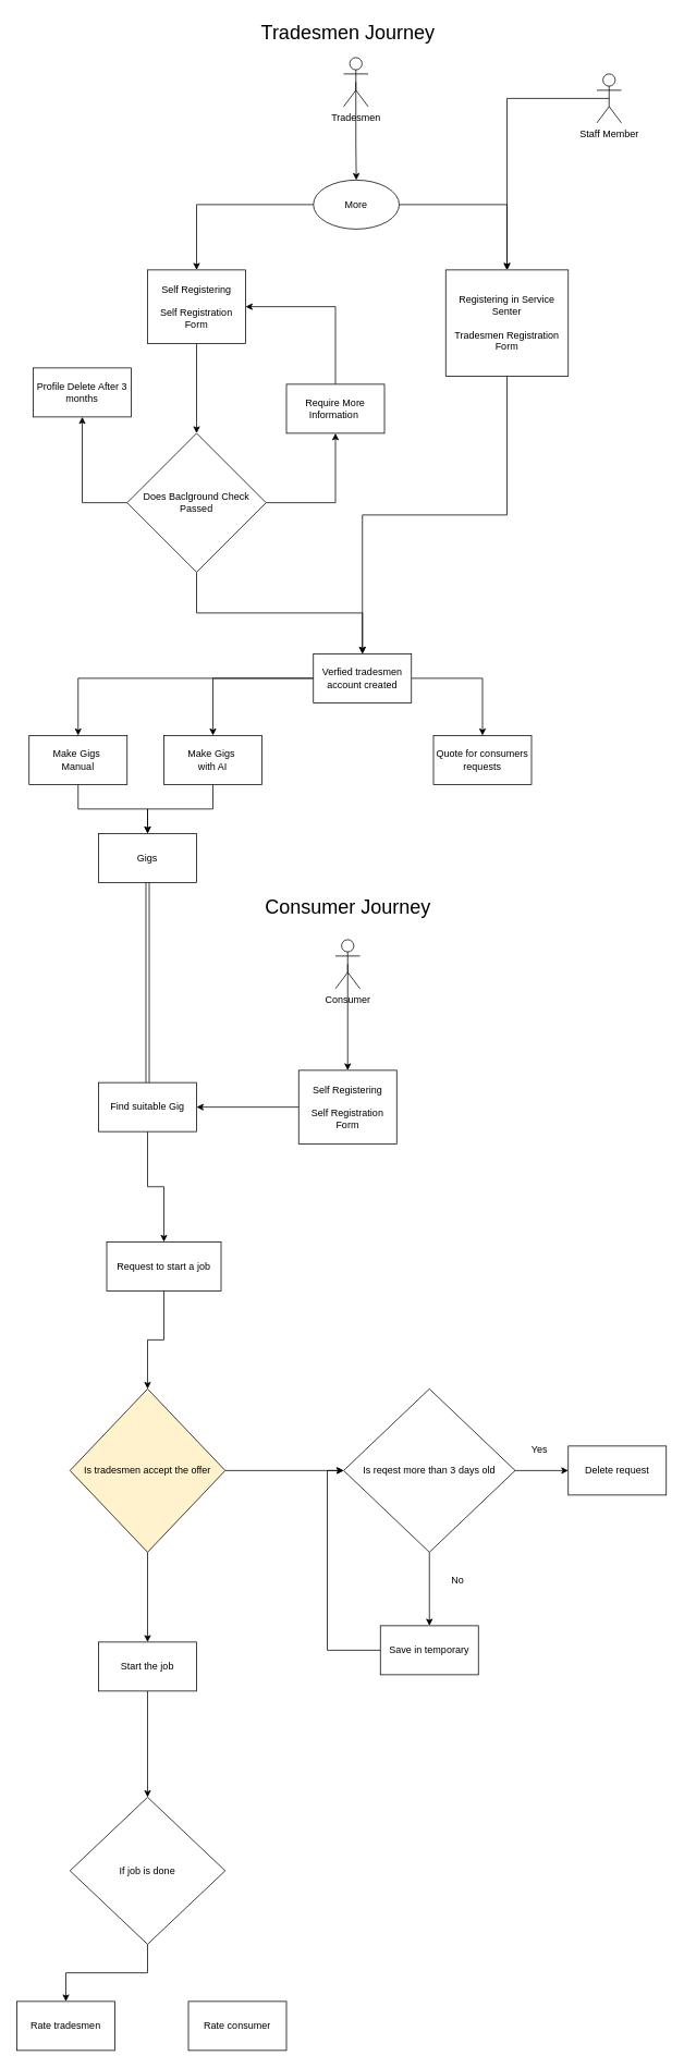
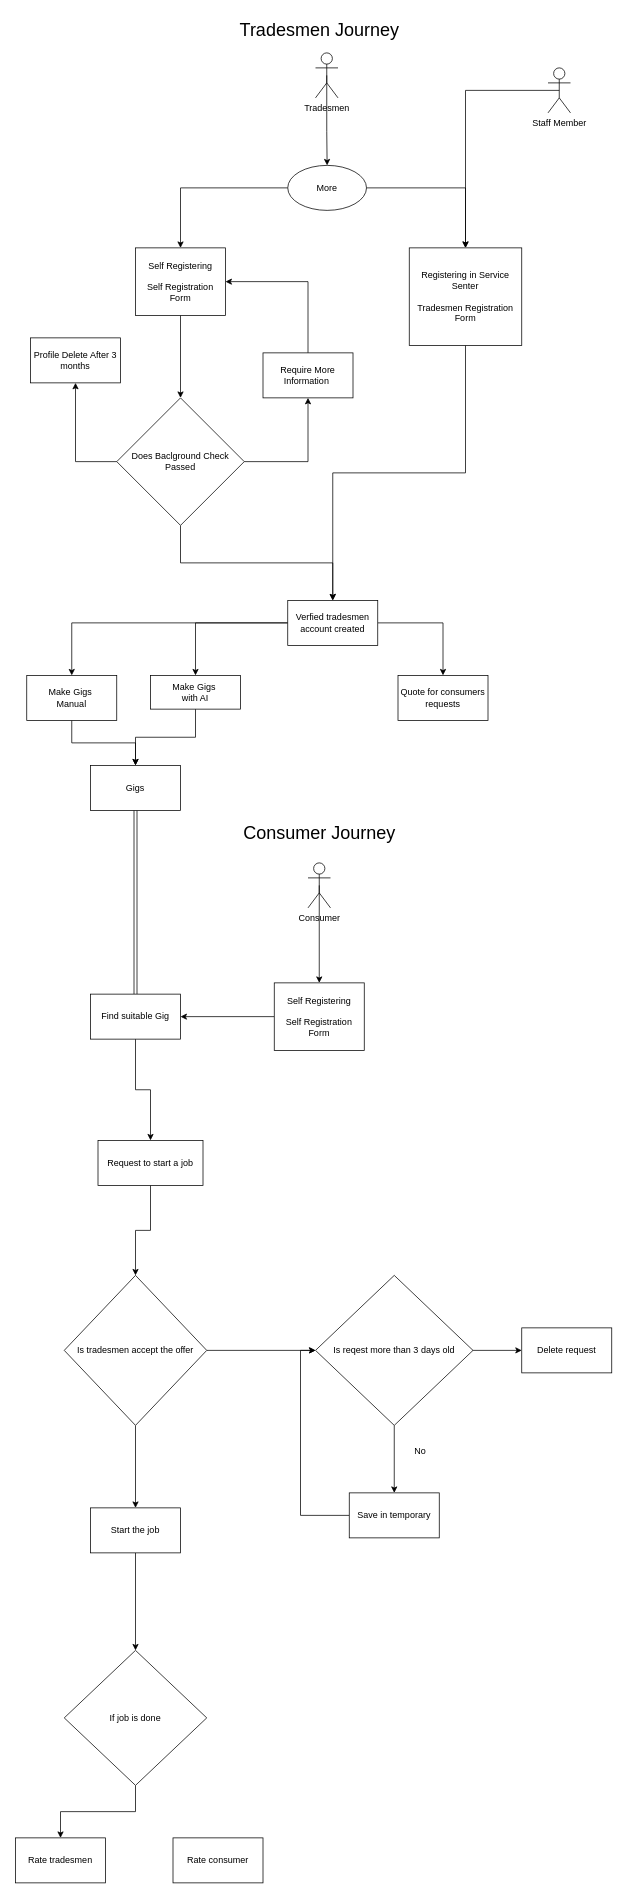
  <mxCell id="0" />
  <mxCell id="1" parent="0" />
  <mxCell id="2" value="Tradesmen Journey" style="text;html=1;align=center;verticalAlign=middle;resizable=0;points=[];autosize=1;strokeColor=none;fillColor=none;fontSize=24;" vertex="1" parent="1"><mxGeometry x="305" y="20" width="240" height="40" as="geometry" /></mxCell>
  <mxCell id="3" style="edgeStyle=orthogonalEdgeStyle;rounded=0;orthogonalLoop=1;jettySize=auto;html=1;exitX=0;exitY=0.5;exitDx=0;exitDy=0;entryX=0.5;entryY=0;entryDx=0;entryDy=0;" edge="1" parent="1" source="5" target="7"><mxGeometry relative="1" as="geometry" /></mxCell>
  <mxCell id="4" style="edgeStyle=orthogonalEdgeStyle;rounded=0;orthogonalLoop=1;jettySize=auto;html=1;exitX=1;exitY=0.5;exitDx=0;exitDy=0;entryX=0.5;entryY=0;entryDx=0;entryDy=0;" edge="1" parent="1" source="5" target="9"><mxGeometry relative="1" as="geometry" /></mxCell>
  <mxCell id="5" value="More" style="ellipse;whiteSpace=wrap;html=1;" vertex="1" parent="1"><mxGeometry x="383" y="220" width="105" height="60" as="geometry" /></mxCell>
  <mxCell id="6" style="edgeStyle=orthogonalEdgeStyle;rounded=0;orthogonalLoop=1;jettySize=auto;html=1;exitX=0.5;exitY=1;exitDx=0;exitDy=0;entryX=0.5;entryY=0;entryDx=0;entryDy=0;" edge="1" parent="1" source="7" target="17"><mxGeometry relative="1" as="geometry" /></mxCell>
  <mxCell id="7" value="Self Registering&lt;div&gt;&lt;br&gt;&lt;/div&gt;&lt;div&gt;Self Registration Form&lt;/div&gt;" style="rounded=0;whiteSpace=wrap;html=1;" vertex="1" parent="1"><mxGeometry x="180" y="330" width="120" height="90" as="geometry" /></mxCell>
  <mxCell id="8" style="edgeStyle=orthogonalEdgeStyle;rounded=0;orthogonalLoop=1;jettySize=auto;html=1;exitX=0.5;exitY=1;exitDx=0;exitDy=0;entryX=0.5;entryY=0;entryDx=0;entryDy=0;" edge="1" parent="1" source="9" target="23"><mxGeometry relative="1" as="geometry" /></mxCell>
  <mxCell id="9" value="Registering in Service Senter&lt;div&gt;&lt;br&gt;&lt;/div&gt;&lt;div&gt;Tradesmen Registration Form&lt;/div&gt;" style="rounded=0;whiteSpace=wrap;html=1;" vertex="1" parent="1"><mxGeometry x="545" y="330" width="150" height="130" as="geometry" /></mxCell>
  <mxCell id="10" style="edgeStyle=orthogonalEdgeStyle;rounded=0;orthogonalLoop=1;jettySize=auto;html=1;exitX=0.5;exitY=0.5;exitDx=0;exitDy=0;exitPerimeter=0;entryX=0.5;entryY=0;entryDx=0;entryDy=0;" edge="1" parent="1" source="11" target="9"><mxGeometry relative="1" as="geometry" /></mxCell>
  <mxCell id="11" value="Staff Member" style="shape=umlActor;verticalLabelPosition=bottom;verticalAlign=top;html=1;outlineConnect=0;" vertex="1" parent="1"><mxGeometry x="730" y="90" width="30" height="60" as="geometry" /></mxCell>
  <mxCell id="12" style="edgeStyle=orthogonalEdgeStyle;rounded=0;orthogonalLoop=1;jettySize=auto;html=1;exitX=0.5;exitY=0.5;exitDx=0;exitDy=0;exitPerimeter=0;entryX=0.5;entryY=0;entryDx=0;entryDy=0;" edge="1" parent="1" source="13" target="5"><mxGeometry relative="1" as="geometry" /></mxCell>
  <mxCell id="13" value="Tradesmen" style="shape=umlActor;verticalLabelPosition=bottom;verticalAlign=top;html=1;outlineConnect=0;" vertex="1" parent="1"><mxGeometry x="420" y="70" width="30" height="60" as="geometry" /></mxCell>
  <mxCell id="14" style="edgeStyle=orthogonalEdgeStyle;rounded=0;orthogonalLoop=1;jettySize=auto;html=1;exitX=1;exitY=0.5;exitDx=0;exitDy=0;entryX=0.5;entryY=1;entryDx=0;entryDy=0;" edge="1" parent="1" source="17" target="19"><mxGeometry relative="1" as="geometry" /></mxCell>
  <mxCell id="15" style="edgeStyle=orthogonalEdgeStyle;rounded=0;orthogonalLoop=1;jettySize=auto;html=1;exitX=0.5;exitY=1;exitDx=0;exitDy=0;entryX=0.5;entryY=0;entryDx=0;entryDy=0;" edge="1" parent="1" source="17" target="23"><mxGeometry relative="1" as="geometry" /></mxCell>
  <mxCell id="16" style="edgeStyle=orthogonalEdgeStyle;rounded=0;orthogonalLoop=1;jettySize=auto;html=1;exitX=0;exitY=0.5;exitDx=0;exitDy=0;entryX=0.5;entryY=1;entryDx=0;entryDy=0;" edge="1" parent="1" source="17" target="57"><mxGeometry relative="1" as="geometry" /></mxCell>
  <mxCell id="17" value="Does Baclground Check Passed" style="rhombus;whiteSpace=wrap;html=1;" vertex="1" parent="1"><mxGeometry x="155" y="530" width="170" height="170" as="geometry" /></mxCell>
  <mxCell id="18" style="edgeStyle=orthogonalEdgeStyle;rounded=0;orthogonalLoop=1;jettySize=auto;html=1;exitX=0.5;exitY=0;exitDx=0;exitDy=0;entryX=1;entryY=0.5;entryDx=0;entryDy=0;" edge="1" parent="1" source="19" target="7"><mxGeometry relative="1" as="geometry" /></mxCell>
  <mxCell id="19" value="Require More Information&amp;nbsp;" style="rounded=0;whiteSpace=wrap;html=1;" vertex="1" parent="1"><mxGeometry x="350" y="470" width="120" height="60" as="geometry" /></mxCell>
  <mxCell id="20" style="edgeStyle=orthogonalEdgeStyle;rounded=0;orthogonalLoop=1;jettySize=auto;html=1;exitX=0;exitY=0.5;exitDx=0;exitDy=0;entryX=0.5;entryY=0;entryDx=0;entryDy=0;" edge="1" parent="1" source="23" target="25"><mxGeometry relative="1" as="geometry" /></mxCell>
  <mxCell id="21" style="edgeStyle=orthogonalEdgeStyle;rounded=0;orthogonalLoop=1;jettySize=auto;html=1;exitX=0;exitY=0.5;exitDx=0;exitDy=0;entryX=0.5;entryY=0;entryDx=0;entryDy=0;" edge="1" parent="1" source="23" target="27"><mxGeometry relative="1" as="geometry" /></mxCell>
  <mxCell id="22" style="edgeStyle=orthogonalEdgeStyle;rounded=0;orthogonalLoop=1;jettySize=auto;html=1;exitX=1;exitY=0.5;exitDx=0;exitDy=0;entryX=0.5;entryY=0;entryDx=0;entryDy=0;" edge="1" parent="1" source="23" target="28"><mxGeometry relative="1" as="geometry" /></mxCell>
  <mxCell id="23" value="Verfied tradesmen account created" style="rounded=0;whiteSpace=wrap;html=1;" vertex="1" parent="1"><mxGeometry x="383" y="800" width="120" height="60" as="geometry" /></mxCell>
  <mxCell id="24" style="edgeStyle=orthogonalEdgeStyle;rounded=0;orthogonalLoop=1;jettySize=auto;html=1;exitX=0.5;exitY=1;exitDx=0;exitDy=0;entryX=0.5;entryY=0;entryDx=0;entryDy=0;" edge="1" parent="1" source="25" target="30"><mxGeometry relative="1" as="geometry" /></mxCell>
  <mxCell id="25" value="Make Gigs&amp;nbsp;&lt;div&gt;Manual&lt;/div&gt;" style="rounded=0;whiteSpace=wrap;html=1;" vertex="1" parent="1"><mxGeometry x="35" y="900" width="120" height="60" as="geometry" /></mxCell>
  <mxCell id="26" style="edgeStyle=orthogonalEdgeStyle;rounded=0;orthogonalLoop=1;jettySize=auto;html=1;exitX=0.5;exitY=1;exitDx=0;exitDy=0;entryX=0.5;entryY=0;entryDx=0;entryDy=0;" edge="1" parent="1" source="27" target="30"><mxGeometry relative="1" as="geometry" /></mxCell>
- <mxCell id="27" value="Make Gigs&amp;nbsp;&lt;div&gt;with AI&lt;/div&gt;" style="rounded=0;whiteSpace=wrap;html=1;" vertex="1" parent="1"><mxGeometry x="200" y="900" width="120" height="60" as="geometry" /></mxCell>
+ <mxCell id="27" value="Make Gigs&amp;nbsp;&lt;div&gt;with AI&lt;/div&gt;" style="rounded=0;whiteSpace=wrap;html=1;" vertex="1" parent="1"><mxGeometry x="200" y="900" width="120" height="45" as="geometry" /></mxCell>
  <mxCell id="28" value="Quote for consumers requests" style="rounded=0;whiteSpace=wrap;html=1;" vertex="1" parent="1"><mxGeometry x="530" y="900" width="120" height="60" as="geometry" /></mxCell>
  <mxCell id="29" style="edgeStyle=orthogonalEdgeStyle;rounded=0;orthogonalLoop=1;jettySize=auto;html=1;exitX=0.5;exitY=1;exitDx=0;exitDy=0;entryX=0.5;entryY=0;entryDx=0;entryDy=0;shape=link;" edge="1" parent="1" source="30" target="36"><mxGeometry relative="1" as="geometry"><mxPoint x="180" y="1160" as="targetPoint" /></mxGeometry></mxCell>
  <mxCell id="30" value="Gigs" style="rounded=0;whiteSpace=wrap;html=1;" vertex="1" parent="1"><mxGeometry x="120" y="1020" width="120" height="60" as="geometry" /></mxCell>
  <mxCell id="31" style="edgeStyle=orthogonalEdgeStyle;rounded=0;orthogonalLoop=1;jettySize=auto;html=1;exitX=0.5;exitY=0.5;exitDx=0;exitDy=0;exitPerimeter=0;entryX=0.5;entryY=0;entryDx=0;entryDy=0;" edge="1" parent="1" source="32" target="34"><mxGeometry relative="1" as="geometry" /></mxCell>
  <mxCell id="32" value="Consumer" style="shape=umlActor;verticalLabelPosition=bottom;verticalAlign=top;html=1;outlineConnect=0;" vertex="1" parent="1"><mxGeometry x="410" y="1150" width="30" height="60" as="geometry" /></mxCell>
  <mxCell id="33" style="edgeStyle=orthogonalEdgeStyle;rounded=0;orthogonalLoop=1;jettySize=auto;html=1;exitX=0;exitY=0.5;exitDx=0;exitDy=0;entryX=1;entryY=0.5;entryDx=0;entryDy=0;" edge="1" parent="1" source="34" target="36"><mxGeometry relative="1" as="geometry" /></mxCell>
  <mxCell id="34" value="Self Registering&lt;div&gt;&lt;br&gt;&lt;/div&gt;&lt;div&gt;Self Registration Form&lt;/div&gt;" style="rounded=0;whiteSpace=wrap;html=1;" vertex="1" parent="1"><mxGeometry x="365" y="1310" width="120" height="90" as="geometry" /></mxCell>
  <mxCell id="35" style="edgeStyle=orthogonalEdgeStyle;rounded=0;orthogonalLoop=1;jettySize=auto;html=1;exitX=0.5;exitY=1;exitDx=0;exitDy=0;entryX=0.5;entryY=0;entryDx=0;entryDy=0;" edge="1" parent="1" source="36" target="38"><mxGeometry relative="1" as="geometry" /></mxCell>
  <mxCell id="36" value="Find suitable Gig" style="rounded=0;whiteSpace=wrap;html=1;" vertex="1" parent="1"><mxGeometry x="120" y="1325" width="120" height="60" as="geometry" /></mxCell>
  <mxCell id="37" style="edgeStyle=orthogonalEdgeStyle;rounded=0;orthogonalLoop=1;jettySize=auto;html=1;exitX=0.5;exitY=1;exitDx=0;exitDy=0;entryX=0.5;entryY=0;entryDx=0;entryDy=0;" edge="1" parent="1" source="38" target="41"><mxGeometry relative="1" as="geometry" /></mxCell>
  <mxCell id="38" value="Request to start a job" style="rounded=0;whiteSpace=wrap;html=1;" vertex="1" parent="1"><mxGeometry x="130" y="1520" width="140" height="60" as="geometry" /></mxCell>
  <mxCell id="39" style="edgeStyle=orthogonalEdgeStyle;rounded=0;orthogonalLoop=1;jettySize=auto;html=1;exitX=0.5;exitY=1;exitDx=0;exitDy=0;entryX=0.5;entryY=0;entryDx=0;entryDy=0;" edge="1" parent="1" source="41" target="43"><mxGeometry relative="1" as="geometry" /></mxCell>
  <mxCell id="40" style="edgeStyle=orthogonalEdgeStyle;rounded=0;orthogonalLoop=1;jettySize=auto;html=1;exitX=1;exitY=0.5;exitDx=0;exitDy=0;entryX=0;entryY=0.5;entryDx=0;entryDy=0;" edge="1" parent="1" source="41" target="48"><mxGeometry relative="1" as="geometry" /></mxCell>
- <mxCell id="41" value="Is tradesmen accept the offer" style="rhombus;whiteSpace=wrap;html=1;fillColor=#fff2cc;" vertex="1" parent="1"><mxGeometry x="85" y="1700" width="190" height="200" as="geometry" /></mxCell>
+ <mxCell id="41" value="Is tradesmen accept the offer" style="rhombus;whiteSpace=wrap;html=1;" vertex="1" parent="1"><mxGeometry x="85" y="1700" width="190" height="200" as="geometry" /></mxCell>
  <mxCell id="42" style="edgeStyle=orthogonalEdgeStyle;rounded=0;orthogonalLoop=1;jettySize=auto;html=1;exitX=0.5;exitY=1;exitDx=0;exitDy=0;entryX=0.5;entryY=0;entryDx=0;entryDy=0;" edge="1" parent="1" source="43" target="45"><mxGeometry relative="1" as="geometry" /></mxCell>
  <mxCell id="43" value="Start the job" style="rounded=0;whiteSpace=wrap;html=1;" vertex="1" parent="1"><mxGeometry x="120" y="2010" width="120" height="60" as="geometry" /></mxCell>
  <mxCell id="44" style="edgeStyle=orthogonalEdgeStyle;rounded=0;orthogonalLoop=1;jettySize=auto;html=1;exitX=0.5;exitY=1;exitDx=0;exitDy=0;entryX=0.5;entryY=0;entryDx=0;entryDy=0;" edge="1" parent="1" source="45" target="54"><mxGeometry relative="1" as="geometry" /></mxCell>
  <mxCell id="45" value="If job is done" style="rhombus;whiteSpace=wrap;html=1;" vertex="1" parent="1"><mxGeometry x="85" y="2200" width="190" height="180" as="geometry" /></mxCell>
  <mxCell id="46" style="edgeStyle=orthogonalEdgeStyle;rounded=0;orthogonalLoop=1;jettySize=auto;html=1;exitX=0.5;exitY=1;exitDx=0;exitDy=0;entryX=0.5;entryY=0;entryDx=0;entryDy=0;" edge="1" parent="1" source="48" target="50"><mxGeometry relative="1" as="geometry" /></mxCell>
  <mxCell id="47" style="edgeStyle=orthogonalEdgeStyle;rounded=0;orthogonalLoop=1;jettySize=auto;html=1;exitX=1;exitY=0.5;exitDx=0;exitDy=0;entryX=0;entryY=0.5;entryDx=0;entryDy=0;" edge="1" parent="1" source="48" target="52"><mxGeometry relative="1" as="geometry" /></mxCell>
  <mxCell id="48" value="Is reqest more than 3 days old" style="rhombus;whiteSpace=wrap;html=1;" vertex="1" parent="1"><mxGeometry x="420" y="1700" width="210" height="200" as="geometry" /></mxCell>
  <mxCell id="49" style="edgeStyle=orthogonalEdgeStyle;rounded=0;orthogonalLoop=1;jettySize=auto;html=1;exitX=0;exitY=0.5;exitDx=0;exitDy=0;entryX=0;entryY=0.5;entryDx=0;entryDy=0;" edge="1" parent="1" source="50" target="48"><mxGeometry relative="1" as="geometry" /></mxCell>
  <mxCell id="50" value="Save in temporary" style="rounded=0;whiteSpace=wrap;html=1;" vertex="1" parent="1"><mxGeometry x="465" y="1990" width="120" height="60" as="geometry" /></mxCell>
  <mxCell id="51" value="No" style="text;html=1;align=center;verticalAlign=middle;whiteSpace=wrap;rounded=0;" vertex="1" parent="1"><mxGeometry x="530" y="1920" width="60" height="30" as="geometry" /></mxCell>
  <mxCell id="52" value="Delete request" style="rounded=0;whiteSpace=wrap;html=1;" vertex="1" parent="1"><mxGeometry x="695" y="1770" width="120" height="60" as="geometry" /></mxCell>
- <mxCell id="53" value="Yes" style="text;html=1;align=center;verticalAlign=middle;whiteSpace=wrap;rounded=0;" vertex="1" parent="1"><mxGeometry x="630" y="1760" width="60" height="30" as="geometry" /></mxCell>
  <mxCell id="54" value="Rate tradesmen" style="rounded=0;whiteSpace=wrap;html=1;" vertex="1" parent="1"><mxGeometry x="20" y="2450" width="120" height="60" as="geometry" /></mxCell>
  <mxCell id="55" value="Rate consumer" style="rounded=0;whiteSpace=wrap;html=1;" vertex="1" parent="1"><mxGeometry x="230" y="2450" width="120" height="60" as="geometry" /></mxCell>
  <mxCell id="56" value="Consumer Journey" style="text;html=1;align=center;verticalAlign=middle;resizable=0;points=[];autosize=1;strokeColor=none;fillColor=none;fontSize=24;" vertex="1" parent="1"><mxGeometry x="310" y="1090" width="230" height="40" as="geometry" /></mxCell>
  <mxCell id="57" value="Profile Delete After 3 months" style="rounded=0;whiteSpace=wrap;html=1;" vertex="1" parent="1"><mxGeometry x="40" y="450" width="120" height="60" as="geometry" /></mxCell>
